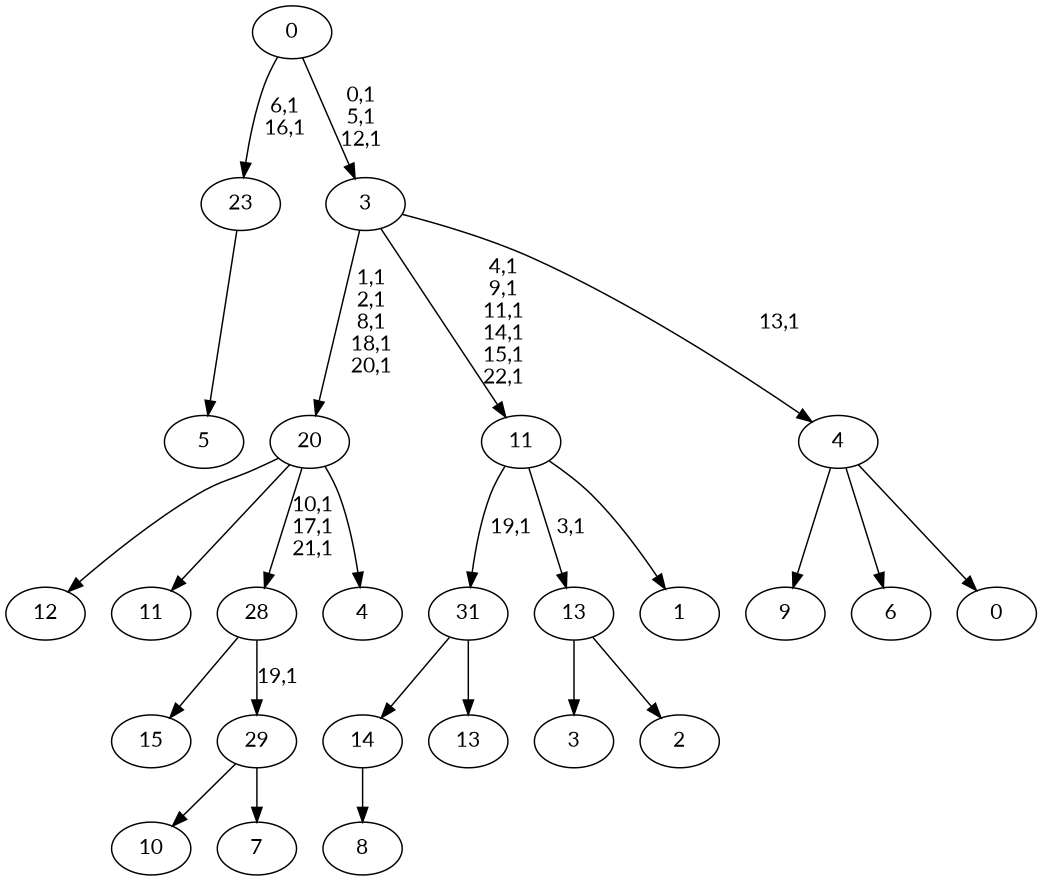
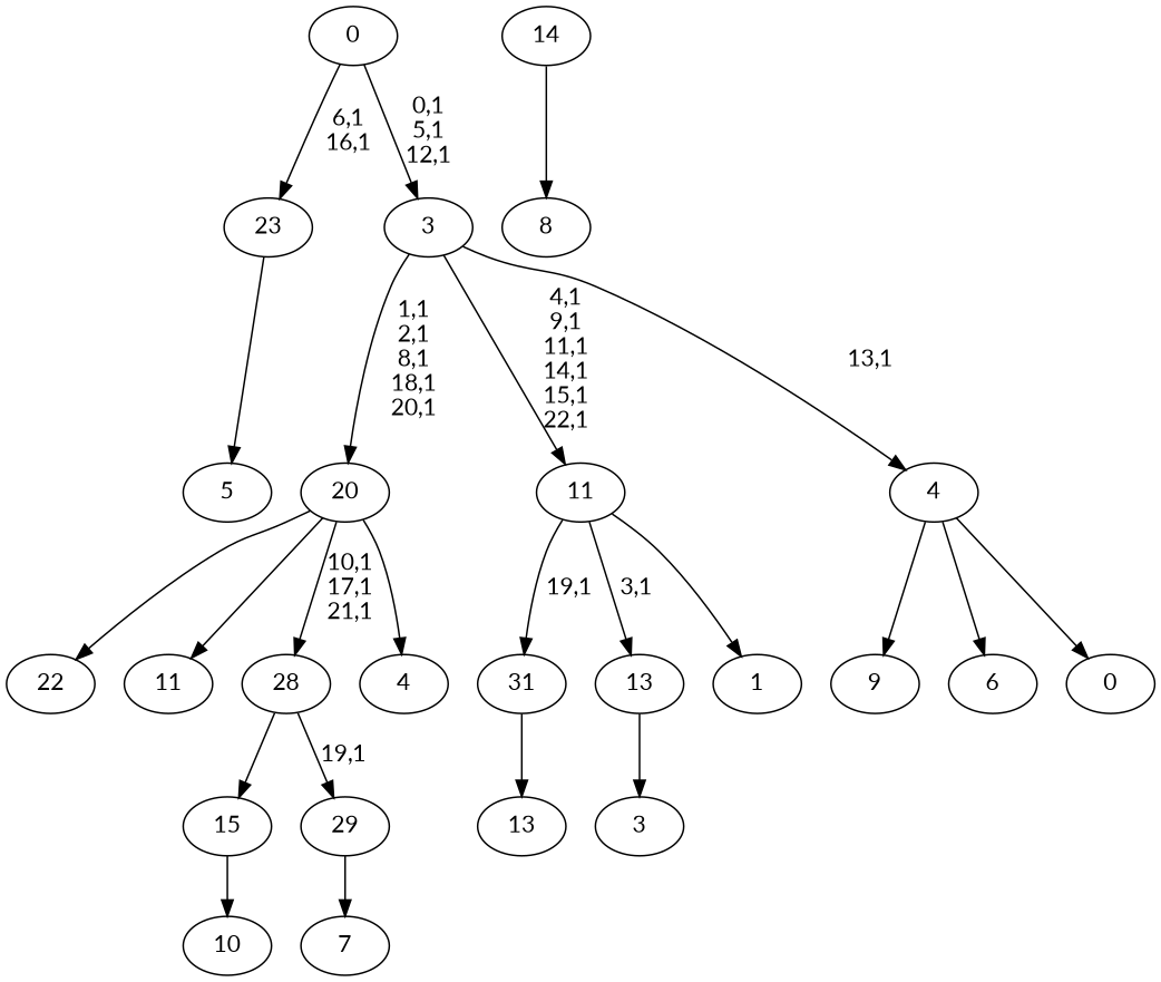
  digraph {
    fontname=Lato
    node [fontname=Lato]
    edge [fontname=Lato]
    n1 [label=15]
    n2 [label=14]
    n3 [label=8]
    n4 [label=13]
-   n5 [label=12]
+   n5 [label=22]
    n6 [label=11]
    n7 [label=10]
    n8 [label=9]
    31
    n10 [label=7]
    29
    28
    n13 [label=6]
    n14 [label=5]
    23
    n16 [label=4]
    20
    n18 [label=3]
-   n19 [label=2]
    13
    n21 [label=1]
    11
    n23 [label=0]
    4
    3
    0
    n2 -> n3
-   31 -> n2
    31 -> n4
-   29 -> n7
+   n1 -> n7
    29 -> n10
    28 -> n1
    28 -> 29 [label="19,1"]
    23 -> n14
    20 -> n5
    20 -> n6
    20 -> 28 [label="10,1\n17,1\n21,1"]
    20 -> n16
    13 -> n18
-   13 -> n19
    11 -> 31 [label="19,1"]
    11 -> 13 [label="3,1"]
    11 -> n21
    4 -> n8
    4 -> n13
    4 -> n23
    3 -> 20 [label="1,1\n2,1\n8,1\n18,1\n20,1"]
    3 -> 11 [label="4,1\n9,1\n11,1\n14,1\n15,1\n22,1"]
    3 -> 4 [label="13,1"]
    0 -> 23 [label="6,1\n16,1"]
    0 -> 3 [label="0,1\n5,1\n12,1"]
  }
